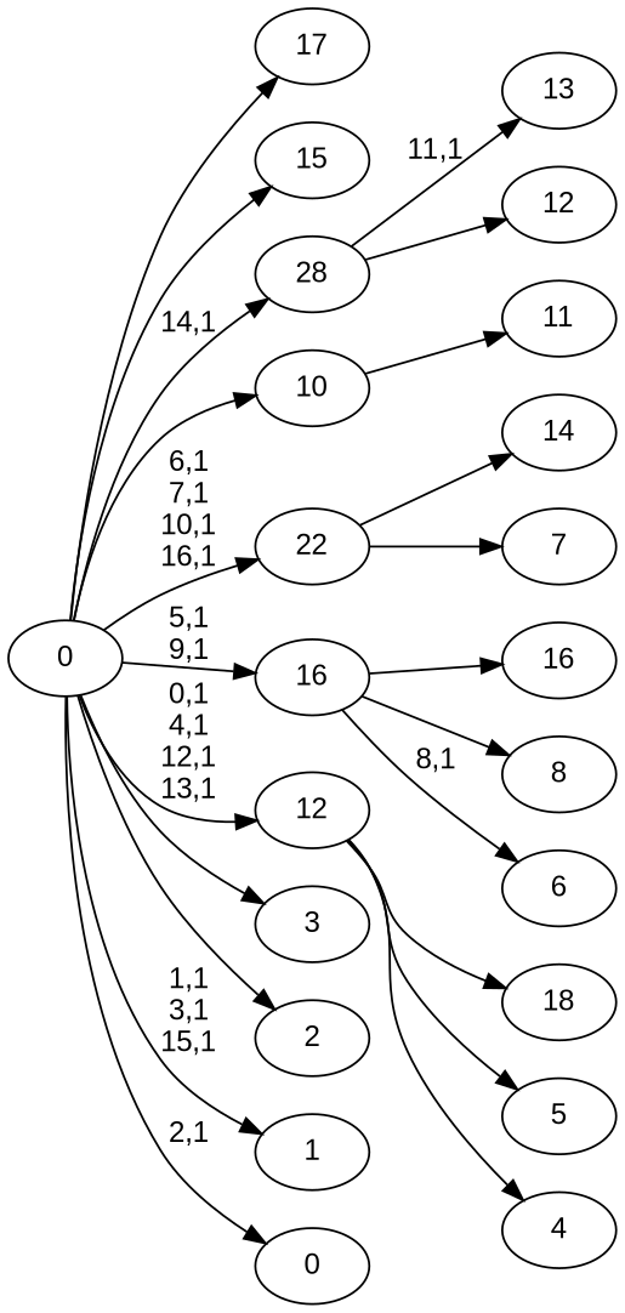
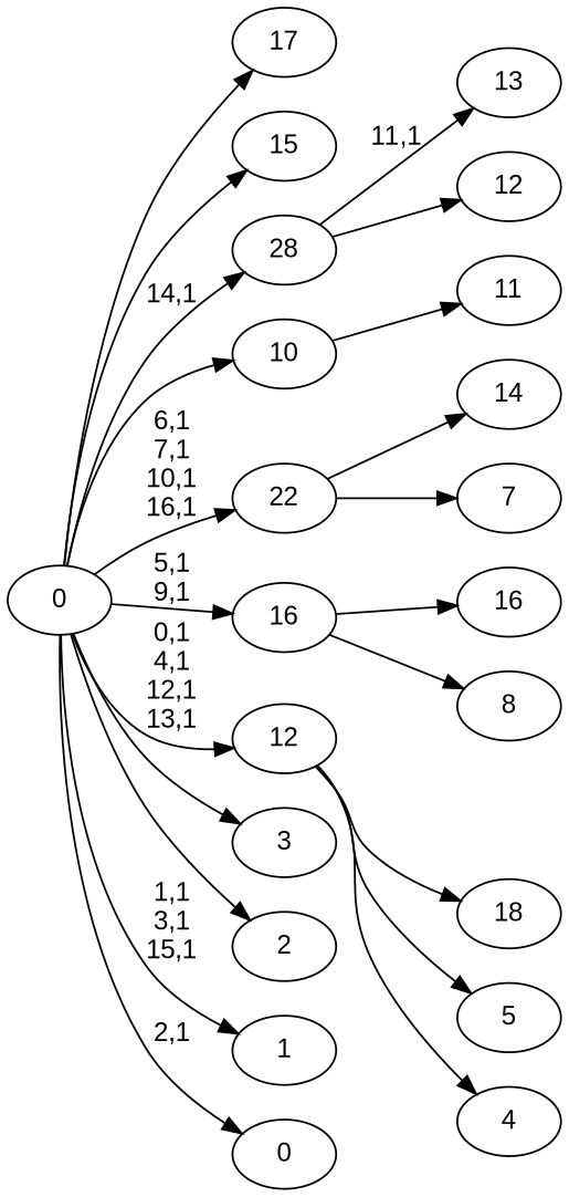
  digraph {
    fontname="Liberation Sans"
    rankdir=LR
    node [fontname="Liberation Sans"]
    edge [fontname="Liberation Sans"]
    n1 [label=18]
    n2 [label=17]
    n3 [label=16]
    n4 [label=15]
    n5 [label=14]
    n6 [label=13]
    n7 [label=12]
    28
    n9 [label=11]
    n10 [label=10]
    n11 [label=8]
    n12 [label=7]
    22
-   n14 [label=6]
    16
    n16 [label=5]
    n17 [label=4]
    12
    n19 [label=3]
    n20 [label=2]
    n21 [label=1]
    n22 [label=0]
    0
    28 -> n6 [label="11,1"]
    28 -> n7
    n10 -> n9
    22 -> n5
    22 -> n12
    16 -> n3
    16 -> n11
-   16 -> n14 [label="8,1"]
    12 -> n1
    12 -> n16
    12 -> n17
    0 -> n2
    0 -> n4
    0 -> 28 [label="14,1"]
    0 -> n10
    0 -> 22 [label="6,1\n7,1\n10,1\n16,1"]
    0 -> 16 [label="5,1\n9,1"]
    0 -> 12 [label="0,1\n4,1\n12,1\n13,1"]
    0 -> n19
    0 -> n20
    0 -> n21 [label="1,1\n3,1\n15,1"]
    0 -> n22 [label="2,1"]
  }
